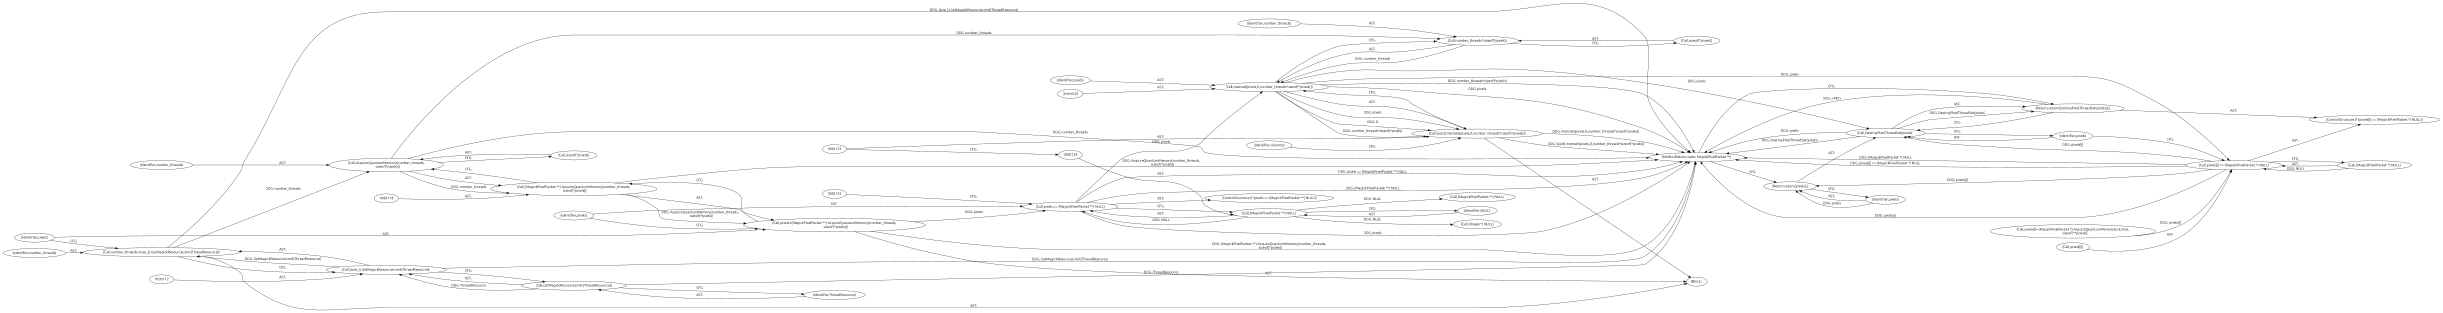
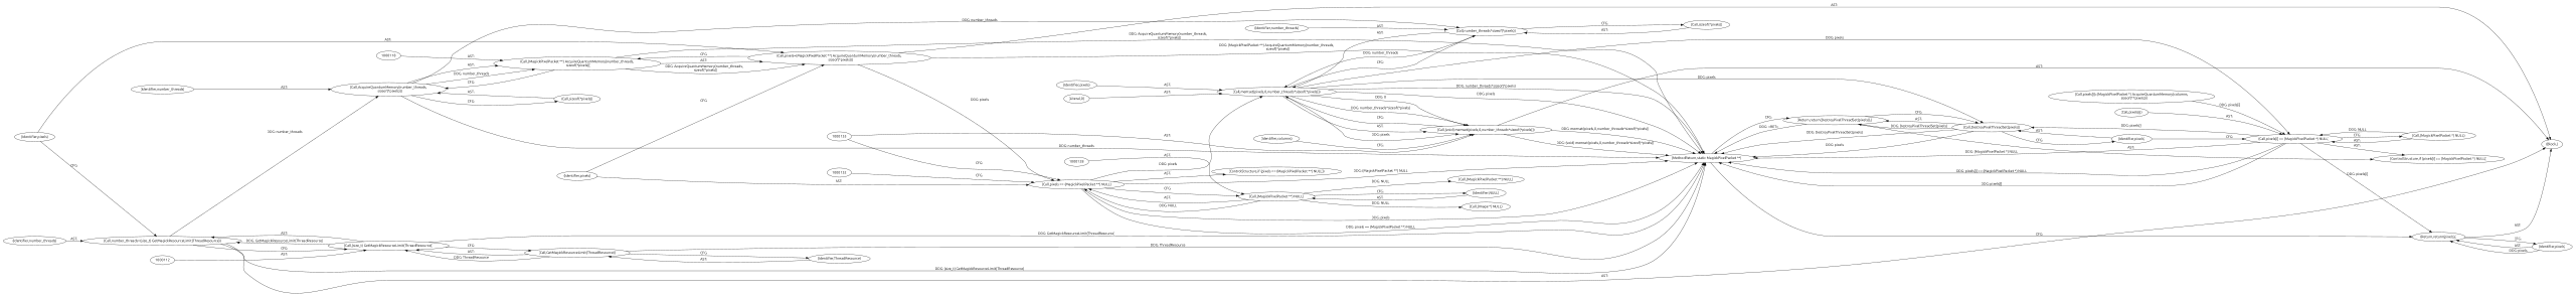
  digraph {
    fontname=Ubuntu
    rankdir=LR
    node [fontname=Ubuntu]
    edge [fontname=Ubuntu]
    n1 [label="(Call,memset(pixels,0,number_threads*sizeof(*pixels)))"]
    n2 [label="(Call,number_threads*sizeof(*pixels))"]
    n3 [label="(Call,(void) memset(pixels,0,number_threads*sizeof(*pixels)))"]
    n4 [label="(Call,pixels[i] == (MagickPixelPacket *) NULL)"]
    n5 [label="(Call,DestroyPixelThreadSet(pixels))"]
    n6 [label="(MethodReturn,static MagickPixelPacket **)"]
    n7 [label="(Call,sizeof(*pixels))"]
    n8 [label="(Block,)"]
    n9 [label="(Return,return(pixels);)"]
    n10 [label="(ControlStructure,if (pixels[i] == (MagickPixelPacket *) NULL))"]
    n11 [label="(Call,(MagickPixelPacket *) NULL)"]
    n12 [label="(Return,return(DestroyPixelThreadSet(pixels));)"]
    n13 [label="(Identifier,pixels)"]
    n14 [label="(Identifier,pixels)"]
    n15 [label="(Call,pixels == (MagickPixelPacket **) NULL)"]
    n16 [label="(Call,(MagickPixelPacket **) NULL)"]
    n17 [label="(ControlStructure,if (pixels == (MagickPixelPacket **) NULL))"]
    n18 [label="(Identifier,NULL)"]
    n19 [label="(Call,(MagickPixelPacket **) NULL)"]
    n20 [label="(Call,(Image *) NULL)"]
    n21 [label="(Call,pixels=(MagickPixelPacket **) AcquireQuantumMemory(number_threads,\n    sizeof(*pixels)))"]
    n22 [label="(Call,(MagickPixelPacket **) AcquireQuantumMemory(number_threads,\n    sizeof(*pixels)))"]
    n23 [label="(Call,AcquireQuantumMemory(number_threads,\n    sizeof(*pixels)))"]
    n24 [label="(Call,sizeof(*pixels))"]
    n25 [label="(Call,number_threads=(size_t) GetMagickResourceLimit(ThreadResource))"]
    n26 [label="(Call,(size_t) GetMagickResourceLimit(ThreadResource))"]
    n27 [label="(Call,GetMagickResourceLimit(ThreadResource))"]
    n28 [label="(Identifier,ThreadResource)"]
    n29 [label="(Identifier,number_threads)"]
    n30 [label="(Identifier,pixels)"]
    n31 [label="(Identifier,pixels)"]
    n32 [label="(Call,pixels[i]=(MagickPixelPacket *) AcquireQuantumMemory(columns,\n       sizeof(**pixels)))"]
    n33 [label="(Identifier,pixels)"]
    n34 [label="(Literal,0)"]
    n35 [label="(Identifier,columns)"]
    n36 [label="(Identifier,number_threads)"]
    n37 [label="(Call,pixels[i])"]
    n38 [label="(Identifier,number_threads)"]
    1000132
    1000135
    1000118
    1000112
    1000128
    n1 -> n2 [label="CFG: "]
    n1 -> n3 [label="AST: "]
    n1 -> n3 [label="DDG: pixels"]
    n1 -> n3 [label="DDG: 0"]
    n1 -> n3 [label="DDG: number_threads*sizeof(*pixels)"]
    n1 -> n4 [label="DDG: pixels"]
    n1 -> n5 [label="DDG: pixels"]
    n1 -> n6 [label="DDG: number_threads*sizeof(*pixels)"]
    n1 -> n6 [label="DDG: pixels"]
    n2 -> n1 [label="AST: "]
    n2 -> n1 [label="DDG: number_threads"]
    n2 -> n7 [label="CFG: "]
    n3 -> n1 [label="CFG: "]
    n3 -> n6 [label="DDG: (void) memset(pixels,0,number_threads*sizeof(*pixels))"]
    n3 -> n6 [label="DDG: memset(pixels,0,number_threads*sizeof(*pixels))"]
    n3 -> n8 [label="AST: "]
    n4 -> n5 [label="DDG: pixels[i]"]
    n4 -> n6 [label="DDG: (MagickPixelPacket *) NULL"]
    n4 -> n6 [label="DDG: pixels[i] == (MagickPixelPacket *) NULL"]
    n4 -> n6 [label="DDG: pixels[i]"]
    n4 -> n9 [label="DDG: pixels[i]"]
    n4 -> n10 [label="AST: "]
    n4 -> n11 [label="CFG: "]
    n5 -> n6 [label="DDG: DestroyPixelThreadSet(pixels)"]
    n5 -> n6 [label="DDG: pixels"]
    n5 -> n12 [label="AST: "]
    n5 -> n12 [label="DDG: DestroyPixelThreadSet(pixels)"]
    n5 -> n13 [label="CFG: "]
    n6 -> n9 [label="CFG: "]
    n6 -> n12 [label="CFG: "]
    n7 -> n2 [label="AST: "]
-   n9 -> n5 [label="AST: "]
+   n9 -> n8 [label="AST: "]
    n9 -> n14 [label="CFG: "]
    n11 -> n4 [label="AST: "]
    n11 -> n4 [label="DDG: NULL"]
    n12 -> n5 [label="CFG: "]
    n12 -> n6 [label="DDG: <RET>"]
    n12 -> n10 [label="AST: "]
    n13 -> n4 [label="CFG: "]
    n13 -> n5 [label="AST: "]
    n14 -> n9 [label="AST: "]
    n14 -> n9 [label="DDG: pixels"]
    n15 -> n1 [label="DDG: pixels"]
    n15 -> n6 [label="DDG: pixels"]
    n15 -> n6 [label="DDG: pixels == (MagickPixelPacket **) NULL"]
    n15 -> n6 [label="DDG: (MagickPixelPacket **) NULL"]
    n15 -> n16 [label="CFG: "]
    n15 -> n17 [label="AST: "]
    n16 -> n15 [label="AST: "]
    n16 -> n15 [label="DDG: NULL"]
    n16 -> n18 [label="CFG: "]
    n16 -> n19 [label="DDG: NULL"]
    n16 -> n20 [label="DDG: NULL"]
    n18 -> n16 [label="AST: "]
    n21 -> n6 [label="DDG: (MagickPixelPacket **) AcquireQuantumMemory(number_threads,\n    sizeof(*pixels))"]
    n21 -> n8 [label="AST: "]
    n21 -> n15 [label="DDG: pixels"]
    n21 -> n22 [label="CFG: "]
    n22 -> n6 [label="DDG: AcquireQuantumMemory(number_threads,\n    sizeof(*pixels))"]
    n22 -> n21 [label="AST: "]
    n22 -> n21 [label="DDG: AcquireQuantumMemory(number_threads,\n    sizeof(*pixels))"]
    n22 -> n23 [label="CFG: "]
    n23 -> n2 [label="DDG: number_threads"]
    n23 -> n6 [label="DDG: number_threads"]
    n23 -> n22 [label="AST: "]
    n23 -> n22 [label="DDG: number_threads"]
    n23 -> n24 [label="CFG: "]
    n24 -> n23 [label="AST: "]
    n25 -> n6 [label="DDG: (size_t) GetMagickResourceLimit(ThreadResource)"]
    n25 -> n8 [label="AST: "]
    n25 -> n23 [label="DDG: number_threads"]
    n25 -> n26 [label="CFG: "]
    n26 -> n6 [label="DDG: GetMagickResourceLimit(ThreadResource)"]
    n26 -> n25 [label="AST: "]
    n26 -> n25 [label="DDG: GetMagickResourceLimit(ThreadResource)"]
    n26 -> n27 [label="CFG: "]
    n27 -> n6 [label="DDG: ThreadResource"]
    n27 -> n26 [label="AST: "]
    n27 -> n26 [label="DDG: ThreadResource"]
    n27 -> n28 [label="CFG: "]
    n28 -> n27 [label="AST: "]
    n29 -> n23 [label="AST: "]
    n30 -> n1 [label="AST: "]
    n31 -> n15 [label="AST: "]
    n31 -> n21 [label="CFG: "]
    n32 -> n4 [label="DDG: pixels[i]"]
    n33 -> n21 [label="AST: "]
    n33 -> n25 [label="CFG: "]
    n34 -> n1 [label="AST: "]
    n35 -> n3 [label="CFG: "]
    n36 -> n2 [label="AST: "]
    n37 -> n4 [label="AST: "]
    n38 -> n25 [label="AST: "]
    1000132 -> n15 [label="CFG: "]
    1000135 -> n3 [label="AST: "]
-   1000135 -> 1000128 [label="CFG: "]
+   1000135 -> n15 [label="CFG: "]
    1000118 -> n22 [label="AST: "]
    1000112 -> n26 [label="AST: "]
    1000128 -> n16 [label="AST: "]
  }
